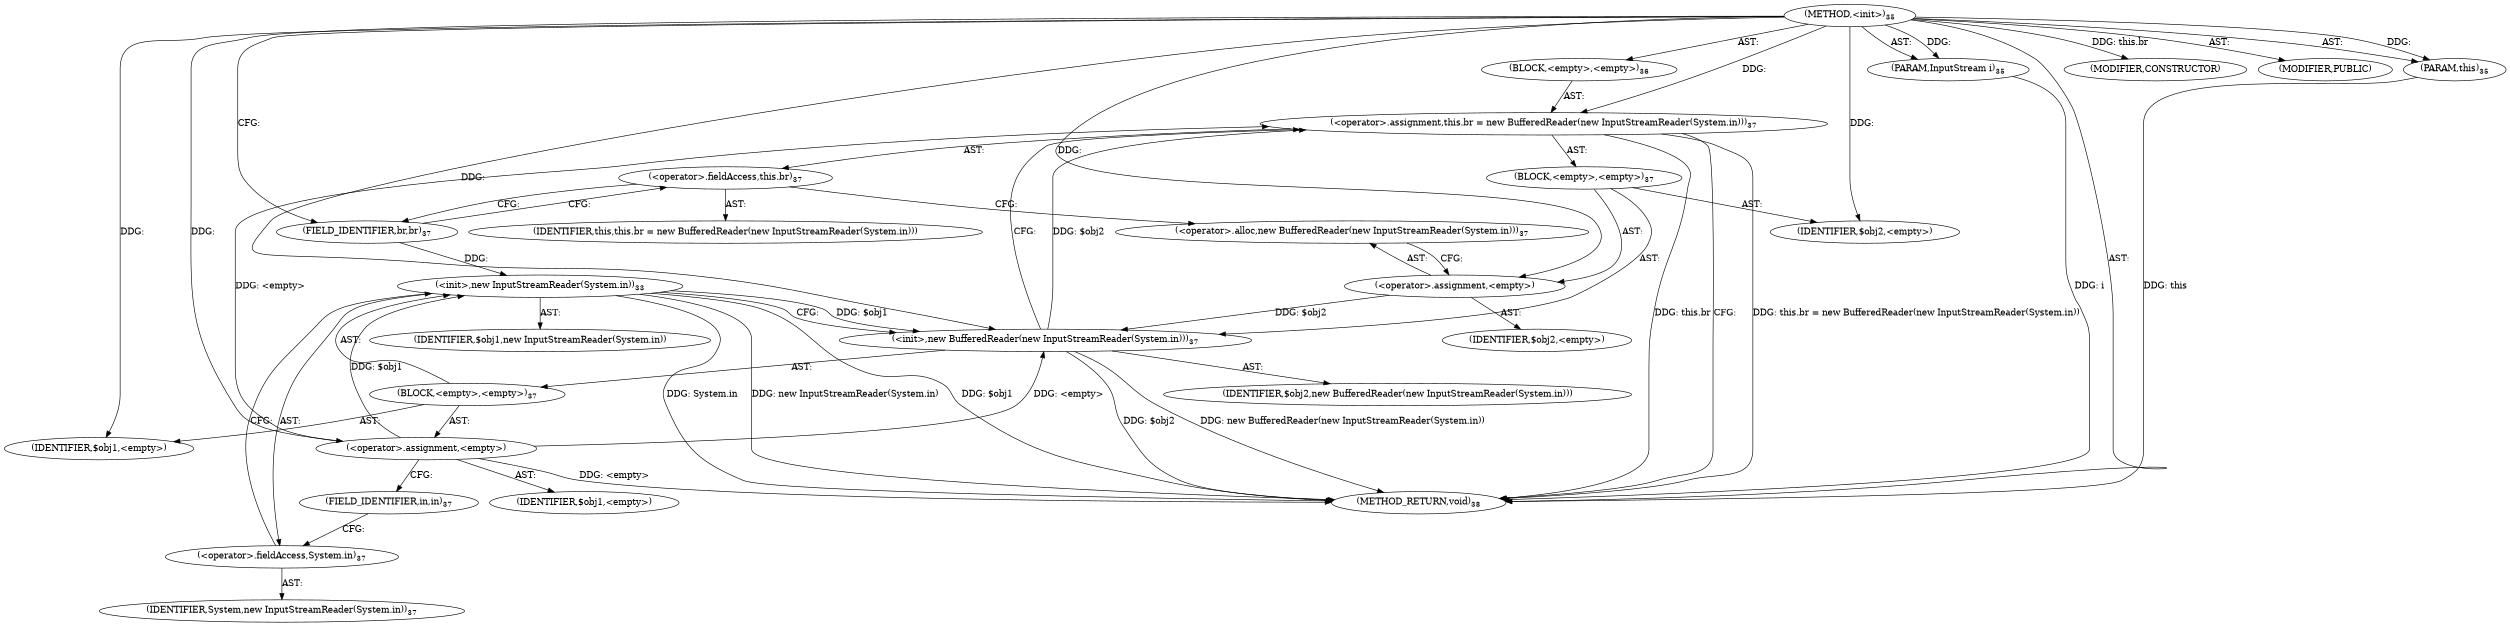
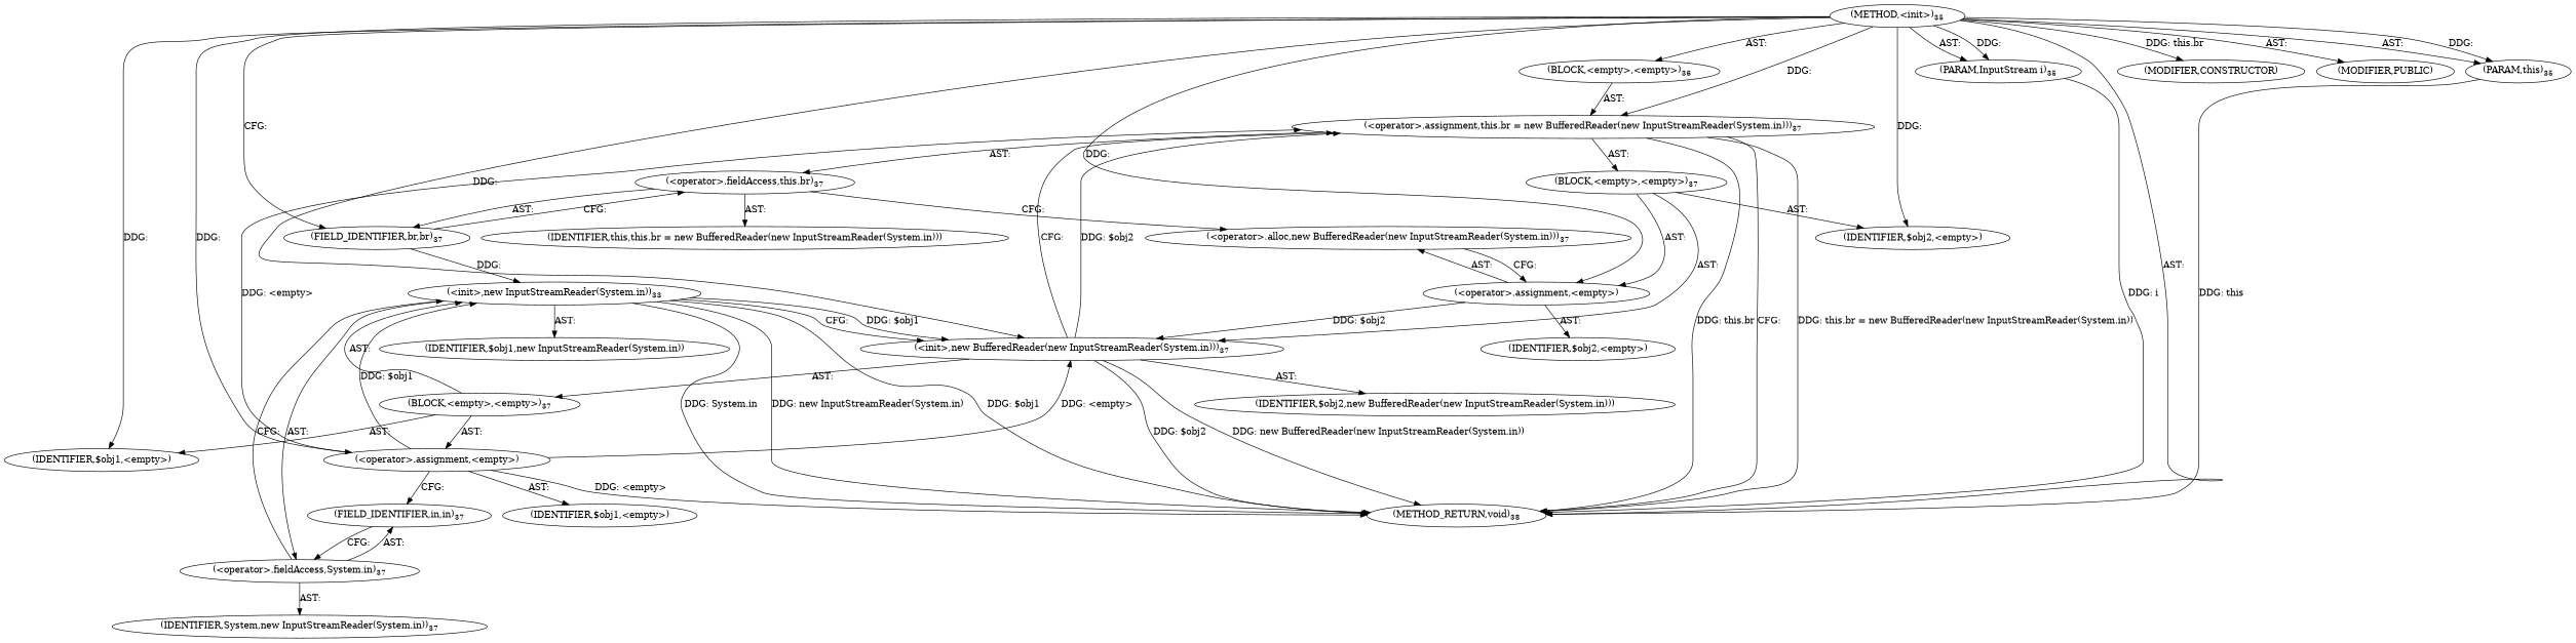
  digraph {
    n1 [label=<(METHOD,&lt;init&gt;)<SUB>35</SUB>>]
    n2 [label=<(PARAM,this)<SUB>35</SUB>>]
    n3 [label=<(PARAM,InputStream i)<SUB>35</SUB>>]
    n4 [label=<(BLOCK,&lt;empty&gt;,&lt;empty&gt;)<SUB>36</SUB>>]
    n5 [label=<(&lt;operator&gt;.assignment,this.br = new BufferedReader(new InputStreamReader(System.in)))<SUB>37</SUB>>]
    n6 [label=<(FIELD_IDENTIFIER,br,br)<SUB>37</SUB>>]
    n7 [label=<(&lt;operator&gt;.assignment,&lt;empty&gt;)>]
    n8 [label=<(&lt;init&gt;,new BufferedReader(new InputStreamReader(System.in)))<SUB>37</SUB>>]
    n9 [label=<(&lt;operator&gt;.assignment,&lt;empty&gt;)>]
    n10 [label=<(IDENTIFIER,$obj1,&lt;empty&gt;)>]
    n11 [label=<(IDENTIFIER,$obj2,&lt;empty&gt;)>]
    n12 [label=<(MODIFIER,CONSTRUCTOR)>]
    n13 [label=<(MODIFIER,PUBLIC)>]
    n14 [label=<(METHOD_RETURN,void)<SUB>38</SUB>>]
    n15 [label=<(&lt;operator&gt;.fieldAccess,this.br)<SUB>37</SUB>>]
    n16 [label=<(BLOCK,&lt;empty&gt;,&lt;empty&gt;)<SUB>37</SUB>>]
    n17 [label=<(&lt;init&gt;,new InputStreamReader(System.in))<SUB>33</SUB>>]
    n18 [label=<(&lt;operator&gt;.alloc,new BufferedReader(new InputStreamReader(System.in)))<SUB>37</SUB>>]
    n19 [label=<(IDENTIFIER,$obj2,&lt;empty&gt;)>]
    n20 [label=<(IDENTIFIER,$obj2,new BufferedReader(new InputStreamReader(System.in)))>]
    n21 [label=<(BLOCK,&lt;empty&gt;,&lt;empty&gt;)<SUB>37</SUB>>]
    n22 [label=<(IDENTIFIER,$obj1,&lt;empty&gt;)>]
    n23 [label=<(FIELD_IDENTIFIER,in,in)<SUB>37</SUB>>]
    n24 [label=<(IDENTIFIER,$obj1,new InputStreamReader(System.in))>]
    n25 [label=<(&lt;operator&gt;.fieldAccess,System.in)<SUB>37</SUB>>]
    n26 [label=<(IDENTIFIER,this,this.br = new BufferedReader(new InputStreamReader(System.in)))>]
    n27 [label=<(IDENTIFIER,System,new InputStreamReader(System.in))<SUB>37</SUB>>]
    n1 -> n2 [label="AST: "]
    n1 -> n2 [label="DDG: "]
    n1 -> n3 [label="AST: "]
    n1 -> n3 [label="DDG: "]
    n1 -> n4 [label="AST: "]
    n1 -> n5 [label="DDG: "]
    n1 -> n6 [label="CFG: "]
    n1 -> n7 [label="DDG: "]
    n1 -> n8 [label="DDG: "]
    n1 -> n9 [label="DDG: "]
    n1 -> n10 [label="DDG: "]
    n1 -> n11 [label="DDG: "]
    n1 -> n12 [label="DDG: this.br"]
    n1 -> n13 [label="AST: "]
    n1 -> n14 [label="AST: "]
    n2 -> n14 [label="DDG: this"]
    n3 -> n14 [label="DDG: i"]
    n4 -> n5 [label="AST: "]
    n5 -> n14 [label="CFG: "]
    n5 -> n14 [label="DDG: this.br"]
    n5 -> n14 [label="DDG: this.br = new BufferedReader(new InputStreamReader(System.in))"]
    n5 -> n15 [label="AST: "]
    n5 -> n16 [label="AST: "]
    n6 -> n15 [label="CFG: "]
    n6 -> n17 [label="DDG: "]
    n7 -> n8 [label="DDG: $obj2"]
    n7 -> n18 [label="AST: "]
    n7 -> n19 [label="AST: "]
    n8 -> n5 [label="CFG: "]
    n8 -> n5 [label="DDG: $obj2"]
    n8 -> n14 [label="DDG: $obj2"]
    n8 -> n14 [label="DDG: new BufferedReader(new InputStreamReader(System.in))"]
    n8 -> n20 [label="AST: "]
    n8 -> n21 [label="AST: "]
    n9 -> n5 [label="DDG: &lt;empty&gt;"]
    n9 -> n8 [label="DDG: &lt;empty&gt;"]
    n9 -> n14 [label="DDG: &lt;empty&gt;"]
    n9 -> n17 [label="DDG: $obj1"]
    n9 -> n22 [label="AST: "]
    n9 -> n23 [label="CFG: "]
-   n15 -> n6 [label="CFG: "]
+   n15 -> n6 [label="AST: "]
    n15 -> n18 [label="CFG: "]
    n15 -> n26 [label="AST: "]
    n16 -> n7 [label="AST: "]
    n16 -> n8 [label="AST: "]
    n16 -> n11 [label="AST: "]
    n17 -> n8 [label="CFG: "]
    n17 -> n8 [label="DDG: $obj1"]
    n17 -> n14 [label="DDG: $obj1"]
    n17 -> n14 [label="DDG: System.in"]
    n17 -> n14 [label="DDG: new InputStreamReader(System.in)"]
    n17 -> n24 [label="AST: "]
    n17 -> n25 [label="AST: "]
    n18 -> n7 [label="CFG: "]
    n21 -> n9 [label="AST: "]
    n21 -> n10 [label="AST: "]
    n21 -> n17 [label="AST: "]
    n23 -> n25 [label="CFG: "]
    n25 -> n17 [label="CFG: "]
+   n25 -> n23 [label="AST: "]
    n25 -> n27 [label="AST: "]
  }
